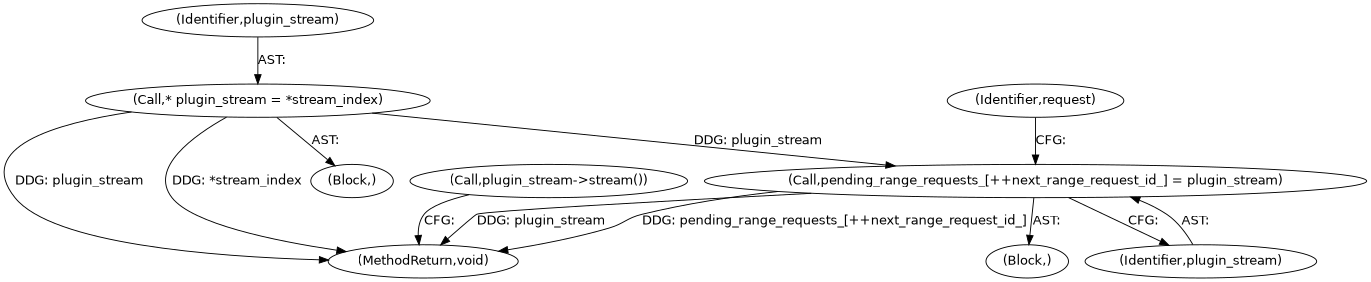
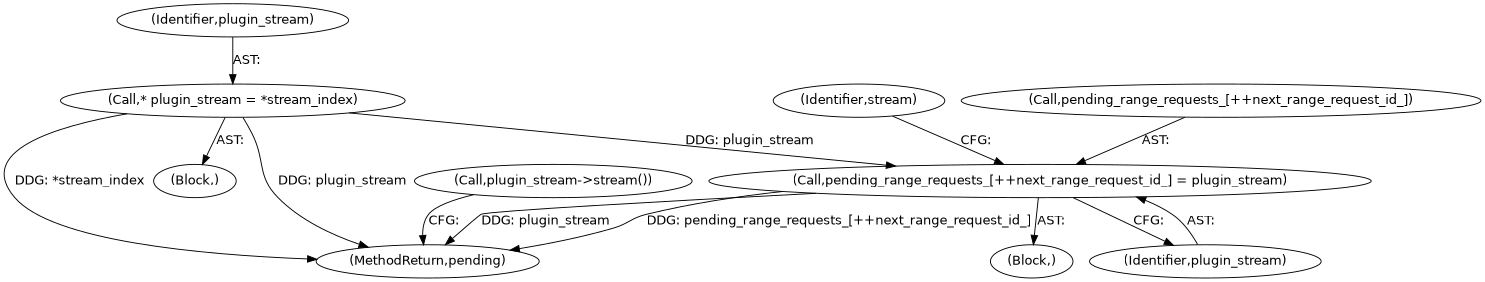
  digraph {
    fontname="DejaVu Sans"
    node [fontname="DejaVu Sans"]
    edge [fontname="DejaVu Sans"]
    n1 [label="(Call,pending_range_requests_[++next_range_request_id_] = plugin_stream)"]
    n2 [label="(Block,)"]
-   n3 [label="(MethodReturn,void)"]
+   n3 [label="(MethodReturn,pending)"]
    n4 [label="(Identifier,plugin_stream)"]
    n5 [label="(Call,* plugin_stream = *stream_index)"]
    n6 [label="(Block,)"]
-   n7 [label="(Identifier,request)"]
+   n7 [label="(Identifier,stream)"]
    n8 [label="(Identifier,plugin_stream)"]
    n9 [label="(Call,plugin_stream->stream())"]
+   n10 [label="(Call,pending_range_requests_[++next_range_request_id_])"]
    n1 -> n2 [label="AST: "]
    n1 -> n3 [label="DDG: pending_range_requests_[++next_range_request_id_]"]
    n1 -> n3 [label="DDG: plugin_stream"]
    n1 -> n4 [label="CFG: "]
    n4 -> n1 [label="AST: "]
    n5 -> n1 [label="DDG: plugin_stream"]
    n5 -> n3 [label="DDG: plugin_stream"]
    n5 -> n3 [label="DDG: *stream_index"]
    n5 -> n6 [label="AST: "]
    n7 -> n1 [label="CFG: "]
    n8 -> n5 [label="AST: "]
    n9 -> n3 [label="CFG: "]
+   n10 -> n1 [label="AST: "]
  }
